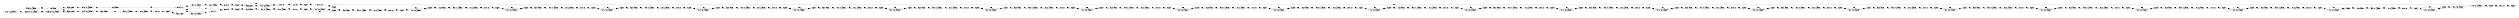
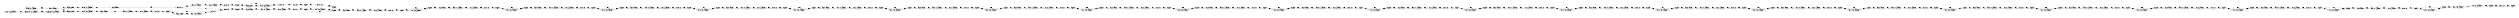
  digraph {
    rankdir=LR
    n1 [label="str x21 , [ sp , #- address ]!"]
    n2 [label="stp x20 , x19 , [ sp , # address ]"]
    n3 [label="stp x29 , x30 , [ sp , # address ]"]
    n4 [label="adrp x20 , symbol"]
    n5 [label="add x29 , sp , # address"]
-   n6 [label="str w0 , address"]
+   n6 [label="cbnz w0 , address"]
    n7 [label="adrp x8 , symbol"]
    n8 [label="ldr x20 , [ x8 , # address ]"]
    n9 [label="ldr x19 , [ x20 , # address ]"]
    n10 [label="adrp x1 , address"]
    n11 [label="adrp x1 , address"]
    n12 [label="mov w19 , w0"]
    n13 [label="add x1 , x1 , # address"]
    n14 [label="mov x0 , x19"]
    n15 [label="mov w2 , # address"]
    n16 [label="mov w0 , w19"]
    n17 [label="bl symbol"]
    n18 [label="mov x0 , xzr"]
    n19 [label="bl symbol"]
    n20 [label="adrp x8 , symbol"]
    n21 [label="mov x1 , x0"]
    n22 [label="ldr x2 , [ x8 , # address ]"]
    n23 [label="wzr x0 , x20"]
    n24 [label="bl symbol"]
    n25 [label="add x1 , x1 , # address"]
    n26 [label="mov w2 , # address"]
    n27 [label="mov x0 , xzr"]
    n28 [label="bl symbol"]
    n29 [label="adrp x21 , symbol"]
    n30 [label="mov x1 , x0"]
    n31 [label="ldr x2 , [ x21 , # address ]"]
    n32 [label="bl symbol"]
    n33 [label="adrp x1 , address"]
    n34 [label="add x1 , x1 , # address"]
    n35 [label="mov w2 , # address"]
    n36 [label="mov x0 , xzr"]
    n37 [label="bl symbol"]
    n38 [label="ldr x1 , [ x20 , # address ]"]
    n39 [label="bl symbol"]
    n40 [label="adrp x1 , address"]
    n41 [label="add x1 , x1 , # address"]
    n42 [label="mov w2 , # address"]
    n43 [label="mov x0 , xzr"]
    n44 [label="bl symbol"]
    n45 [label="ldr x1 , [ x20 , # address ]"]
    n46 [label="bl symbol"]
    n47 [label="adrp x1 , address"]
    n48 [label="add x1 , x1 , # address"]
    n49 [label="mov w2 , # address"]
    n50 [label="mov x0 , xzr"]
    n51 [label="bl symbol"]
    n52 [label="ldr x1 , [ x20 , # address ]"]
    n53 [label="bl symbol"]
    n54 [label="adrp x1 , address"]
    n55 [label="add x1 , x1 , # address"]
    n56 [label="mov w2 , # address"]
    n57 [label="mov x0 , xzr"]
    n58 [label="bl symbol"]
    n59 [label="ldr x1 , [ x20 , # address ]"]
    n60 [label="bl symbol"]
    n61 [label="adrp x1 , address"]
    n62 [label="add x1 , x1 , # address"]
    n63 [label="mov w2 , # address"]
    n64 [label="mov x0 , xzr"]
    n65 [label="bl symbol"]
    n66 [label="ldr x1 , [ x20 , # address ]"]
    n67 [label="bl symbol"]
    n68 [label="adrp x1 , address"]
    n69 [label="add x1 , x1 , # address"]
    n70 [label="mov w2 , # address"]
    n71 [label="mov x0 , xzr"]
    n72 [label="bl symbol"]
    n73 [label="ldr x1 , [ x20 , # address ]"]
    n74 [label="bl symbol"]
    n75 [label="adrp x1 , address"]
    n76 [label="add x1 , x1 , # address"]
    n77 [label="mov w2 , # address"]
    n78 [label="mov x0 , xzr"]
    n79 [label="bl symbol"]
    n80 [label="ldr x1 , [ x20 , # address ]"]
    n81 [label="bl symbol"]
    n82 [label="adrp x1 , address"]
    n83 [label="add x1 , x1 , # address"]
    n84 [label="mov w2 , # address"]
    n85 [label="mov x0 , xzr"]
    n86 [label="bl symbol"]
    n87 [label="ldr x1 , [ x20 , # address ]"]
    n88 [label="bl symbol"]
    n89 [label="adrp x1 , address"]
    n90 [label="add x1 , x1 , # address"]
    n91 [label="mov w2 , # address"]
    n92 [label="mov x0 , xzr"]
    n93 [label="bl symbol"]
    n94 [label="ldr x1 , [ x20 , # address ]"]
    n95 [label="bl symbol"]
    n96 [label="adrp x1 , address"]
    n97 [label="add x1 , x1 , # address"]
    n98 [label="mov w2 , # address"]
    n99 [label="mov x0 , xzr"]
    n100 [label="bl symbol"]
    n101 [label="ldr x1 , [ x20 , # address ]"]
    n102 [label="bl symbol"]
    n103 [label="adrp x1 , address"]
    n104 [label="add x1 , x1 , # address"]
    n105 [label="mov w2 , # address"]
    n106 [label="mov x0 , xzr"]
    n107 [label="bl symbol"]
    n108 [label="ldr x1 , [ x20 , # address ]"]
    n109 [label="bl symbol"]
    n110 [label="adrp x1 , address"]
    n111 [label="add x1 , x1 , # address"]
    n112 [label="mov w2 , # address"]
    n113 [label="mov x0 , xzr"]
    n114 [label="bl symbol"]
    n115 [label="ldr x1 , [ x20 , # address ]"]
    n116 [label="bl symbol"]
    n117 [label="adrp x1 , address"]
    n118 [label="add x1 , x1 , # address"]
    n119 [label="mov w2 , # address"]
    n120 [label="mov x0 , xzr"]
    n121 [label="bl symbol"]
    n122 [label="ldr x1 , [ x20 , # address ]"]
    n123 [label="bl symbol"]
    n124 [label="adrp x1 , address"]
    n125 [label="add x1 , x1 , # address"]
    n126 [label="mov w2 , # address"]
    n127 [label="mov x0 , xzr"]
    n128 [label="bl symbol"]
    n129 [label="ldr x1 , [ x20 , # address ]"]
    n130 [label="bl symbol"]
    n131 [label="adrp x1 , address"]
    n132 [label="add x1 , x1 , # address"]
    n133 [label="mov w2 , # address"]
    n134 [label="mov x0 , xzr"]
    n135 [label="bl symbol"]
    n136 [label="ldr x1 , [ x20 , # address ]"]
    n137 [label="bl symbol"]
    n138 [label="adrp x1 , address"]
    n139 [label="add x1 , x1 , # address"]
    n140 [label="mov w2 , # address"]
    n141 [label="mov x0 , xzr"]
    n142 [label="bl symbol"]
    n143 [label="ldr x1 , [ x20 , # address ]"]
    n144 [label="bl symbol"]
    n145 [label="adrp x1 , address"]
    n146 [label="add x1 , x1 , # address"]
    n147 [label="mov w2 , # address"]
    n148 [label="mov x0 , xzr"]
    n149 [label="bl symbol"]
    n150 [label="ldr x1 , [ x20 , # address ]"]
    n151 [label="bl symbol"]
    n152 [label="adrp x1 , address"]
    n153 [label="add x1 , x1 , # address"]
    n154 [label="mov w2 , # address"]
    n155 [label="mov x0 , xzr"]
    n156 [label="bl symbol"]
    n157 [label="ldr x1 , [ x20 , # address ]"]
    n158 [label="bl symbol"]
    n159 [label="adrp x1 , address"]
    n160 [label="add x1 , x1 , # address"]
    n161 [label="mov w2 , # address"]
    n162 [label="mov x0 , xzr"]
    n163 [label="bl symbol"]
    n164 [label="ldr x1 , [ x20 , # address ]"]
    n165 [label="bl symbol"]
    n166 [label="adrp x1 , address"]
    n167 [label="add x1 , x1 , # address"]
    n168 [label="mov w2 , # address"]
    n169 [label="mov x0 , xzr"]
    n170 [label="bl symbol"]
    n171 [label="ldr x1 , [ x20 , # address ]"]
    n172 [label="bl symbol"]
    n173 [label="adrp x1 , address"]
    n174 [label="add x1 , x1 , # address"]
    n175 [label="mov w2 , # address"]
    n176 [label="mov x0 , xzr"]
    n177 [label="bl symbol"]
    n178 [label="ldr x1 , [ x20 , # address ]"]
    n179 [label="bl symbol"]
    n180 [label="adrp x1 , address"]
    n181 [label="add x1 , x1 , # address"]
    n182 [label="mov w2 , # address"]
    n183 [label="mov x0 , xzr"]
    n184 [label="bl symbol"]
    n185 [label="ldr x1 , [ x20 , # address ]"]
    n186 [label="bl symbol"]
    n187 [label="adrp x1 , address"]
    n188 [label="add x1 , x1 , # address"]
    n189 [label="mov w2 , # address"]
    n190 [label="mov x0 , xzr"]
    n191 [label="bl symbol"]
    n192 [label="ldr x1 , [ x20 , # address ]"]
    n193 [label="bl symbol"]
    n194 [label="ldr x0 , [ x20 , # address ]"]
    n195 [label="ldr x1 , [ x21 , # address ]"]
    n196 [label="bl symbol"]
    n197 [label="mov w0 , wzr"]
    n198 [label="bl symbol"]
    n1 -> n2 [label=CFG]
    n2 -> n3 [label=CFG]
    n3 -> n4 [label=CFG]
    n4 -> n9 [label=CFG]
    n5 -> n6 [label=DFG]
    n6 -> n4 [label=CFG]
    n6 -> n7 [label=CFG]
    n7 -> n8 [label=CFG]
    n8 -> n10 [label=CFG]
    n9 -> n11 [label=CFG]
    n10 -> n12 [label=CFG]
    n11 -> n25 [label=CFG]
    n12 -> n13 [label=CFG]
    n12 -> n14 [label=DFG]
    n13 -> n15 [label=CFG]
    n14 -> n32 [label=CFG]
    n15 -> n18 [label=CFG]
    n16 -> n17 [label=DFG]
    n18 -> n19 [label=CFG]
    n19 -> n20 [label=CFG]
    n19 -> n21 [label=DFG]
    n20 -> n22 [label=CFG]
    n21 -> n23 [label=CFG]
    n22 -> n21 [label=CFG]
    n23 -> n24 [label=CFG]
    n24 -> n16 [label=CFG]
    n25 -> n26 [label=CFG]
    n26 -> n27 [label=CFG]
    n27 -> n28 [label=CFG]
    n28 -> n29 [label=CFG]
    n28 -> n30 [label=DFG]
-   n12 -> n31 [label=CFG]
+   n29 -> n31 [label=CFG]
    n30 -> n14 [label=CFG]
    n31 -> n30 [label=CFG]
    n32 -> n33 [label=CFG]
    n33 -> n34 [label=CFG]
    n34 -> n35 [label=CFG]
    n35 -> n36 [label=CFG]
    n36 -> n37 [label=CFG]
    n37 -> n38 [label=CFG]
    n37 -> n39 [label=DFG]
    n38 -> n39 [label=DFG]
    n39 -> n40 [label=CFG]
    n40 -> n41 [label=CFG]
    n41 -> n42 [label=CFG]
    n42 -> n43 [label=CFG]
    n43 -> n44 [label=CFG]
    n44 -> n45 [label=CFG]
    n44 -> n46 [label=DFG]
    n45 -> n46 [label=DFG]
    n46 -> n47 [label=CFG]
    n47 -> n48 [label=CFG]
    n48 -> n49 [label=CFG]
    n49 -> n50 [label=CFG]
    n50 -> n51 [label=CFG]
    n51 -> n52 [label=CFG]
    n51 -> n53 [label=DFG]
    n52 -> n53 [label=DFG]
    n53 -> n54 [label=CFG]
    n54 -> n55 [label=CFG]
    n55 -> n56 [label=CFG]
    n56 -> n57 [label=CFG]
    n57 -> n58 [label=CFG]
    n58 -> n59 [label=CFG]
    n58 -> n60 [label=DFG]
    n59 -> n60 [label=DFG]
    n60 -> n61 [label=CFG]
    n61 -> n62 [label=CFG]
    n62 -> n63 [label=CFG]
    n63 -> n64 [label=CFG]
    n64 -> n65 [label=CFG]
    n65 -> n66 [label=CFG]
    n65 -> n67 [label=DFG]
    n66 -> n67 [label=DFG]
    n67 -> n68 [label=CFG]
    n68 -> n69 [label=CFG]
    n69 -> n70 [label=CFG]
    n70 -> n71 [label=CFG]
    n71 -> n72 [label=CFG]
    n72 -> n73 [label=CFG]
    n72 -> n74 [label=DFG]
    n73 -> n74 [label=DFG]
    n74 -> n75 [label=CFG]
    n75 -> n76 [label=CFG]
    n76 -> n77 [label=CFG]
    n77 -> n78 [label=CFG]
    n78 -> n79 [label=CFG]
    n79 -> n80 [label=CFG]
    n79 -> n81 [label=DFG]
    n80 -> n81 [label=DFG]
    n81 -> n82 [label=CFG]
    n82 -> n83 [label=CFG]
    n83 -> n84 [label=CFG]
    n84 -> n85 [label=CFG]
    n85 -> n86 [label=CFG]
    n86 -> n87 [label=CFG]
    n86 -> n88 [label=DFG]
    n87 -> n88 [label=DFG]
    n88 -> n89 [label=CFG]
    n89 -> n90 [label=CFG]
    n90 -> n91 [label=CFG]
    n91 -> n92 [label=CFG]
    n92 -> n93 [label=CFG]
    n93 -> n94 [label=CFG]
    n93 -> n95 [label=DFG]
    n94 -> n95 [label=DFG]
    n95 -> n96 [label=CFG]
    n96 -> n97 [label=CFG]
    n97 -> n98 [label=CFG]
    n98 -> n99 [label=CFG]
    n99 -> n100 [label=CFG]
    n100 -> n101 [label=CFG]
    n100 -> n102 [label=DFG]
    n101 -> n102 [label=DFG]
    n102 -> n103 [label=CFG]
    n103 -> n104 [label=CFG]
    n104 -> n105 [label=CFG]
    n105 -> n106 [label=CFG]
    n106 -> n107 [label=CFG]
    n107 -> n108 [label=CFG]
    n107 -> n109 [label=DFG]
    n108 -> n109 [label=DFG]
    n109 -> n110 [label=CFG]
    n110 -> n111 [label=CFG]
    n111 -> n112 [label=CFG]
    n112 -> n113 [label=CFG]
    n113 -> n114 [label=CFG]
    n114 -> n115 [label=CFG]
    n114 -> n116 [label=DFG]
    n115 -> n116 [label=DFG]
    n116 -> n117 [label=CFG]
    n117 -> n118 [label=CFG]
    n118 -> n119 [label=CFG]
    n119 -> n120 [label=CFG]
    n120 -> n121 [label=CFG]
    n121 -> n122 [label=CFG]
    n121 -> n123 [label=DFG]
    n122 -> n123 [label=DFG]
    n123 -> n124 [label=CFG]
    n124 -> n125 [label=CFG]
    n125 -> n126 [label=CFG]
    n126 -> n127 [label=CFG]
    n127 -> n128 [label=CFG]
    n128 -> n129 [label=CFG]
    n128 -> n130 [label=DFG]
    n129 -> n130 [label=DFG]
    n130 -> n131 [label=CFG]
    n131 -> n132 [label=CFG]
    n132 -> n133 [label=CFG]
    n133 -> n134 [label=CFG]
    n134 -> n135 [label=CFG]
    n135 -> n136 [label=CFG]
    n135 -> n137 [label=DFG]
    n136 -> n137 [label=DFG]
    n137 -> n138 [label=CFG]
    n138 -> n139 [label=CFG]
    n139 -> n140 [label=CFG]
    n140 -> n141 [label=CFG]
    n141 -> n142 [label=CFG]
    n142 -> n143 [label=CFG]
    n142 -> n144 [label=DFG]
    n143 -> n144 [label=DFG]
    n144 -> n145 [label=CFG]
    n145 -> n146 [label=CFG]
    n146 -> n147 [label=CFG]
    n147 -> n148 [label=CFG]
    n148 -> n149 [label=CFG]
    n149 -> n150 [label=CFG]
    n149 -> n151 [label=DFG]
    n150 -> n151 [label=DFG]
    n151 -> n152 [label=CFG]
    n152 -> n153 [label=CFG]
    n153 -> n154 [label=CFG]
    n154 -> n155 [label=CFG]
    n155 -> n156 [label=CFG]
    n156 -> n157 [label=CFG]
    n156 -> n158 [label=DFG]
    n157 -> n158 [label=DFG]
    n158 -> n159 [label=CFG]
    n159 -> n160 [label=CFG]
    n160 -> n161 [label=CFG]
    n161 -> n162 [label=CFG]
    n162 -> n163 [label=CFG]
    n163 -> n164 [label=CFG]
    n163 -> n165 [label=DFG]
    n164 -> n165 [label=DFG]
    n165 -> n166 [label=CFG]
    n166 -> n167 [label=CFG]
    n167 -> n168 [label=CFG]
    n168 -> n169 [label=CFG]
    n169 -> n170 [label=CFG]
    n170 -> n171 [label=CFG]
    n170 -> n172 [label=DFG]
    n171 -> n172 [label=DFG]
    n172 -> n173 [label=CFG]
    n173 -> n174 [label=CFG]
    n174 -> n175 [label=CFG]
    n175 -> n176 [label=CFG]
    n176 -> n177 [label=CFG]
    n177 -> n178 [label=CFG]
    n177 -> n179 [label=DFG]
    n178 -> n179 [label=DFG]
    n179 -> n180 [label=CFG]
    n180 -> n181 [label=CFG]
    n181 -> n182 [label=CFG]
    n182 -> n183 [label=CFG]
    n183 -> n184 [label=CFG]
    n184 -> n185 [label=CFG]
    n184 -> n186 [label=DFG]
    n185 -> n186 [label=DFG]
    n186 -> n187 [label=CFG]
    n187 -> n188 [label=CFG]
    n188 -> n189 [label=CFG]
    n189 -> n190 [label=CFG]
    n190 -> n191 [label=CFG]
    n191 -> n192 [label=CFG]
    n191 -> n193 [label=DFG]
    n192 -> n193 [label=DFG]
    n193 -> n194 [label=CFG]
-   n16 -> n195 [label=CFG]
+   n194 -> n195 [label=CFG]
    n195 -> n196 [label=CFG]
    n196 -> n197 [label=CFG]
    n197 -> n198 [label=CFG]
  }
